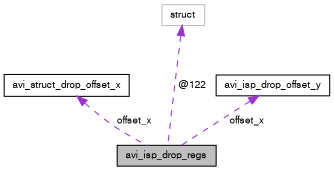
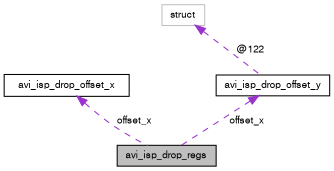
  digraph {
    node [color=black fillcolor=white fontname=FreeSans fontsize=10 shape=record style=filled]
    edge [color=darkorchid3 dir=back fontname=FreeSans fontsize=10 labelfontname=FreeSans labelfontsize=10 style=dashed]
    n1 [fillcolor=grey75 fontcolor=black height=0.2 label=avi_isp_drop_regs width=0.4]
-   n2 [height=0.2 label=avi_struct_drop_offset_x width=0.4]
+   n2 [height=0.2 label=avi_isp_drop_offset_x width=0.4]
    n3 [color=grey75 height=0.2 label=struct width=0.4]
    n4 [height=0.2 label=avi_isp_drop_offset_y width=0.4]
    n2 -> n1 [label=" offset_x"]
-   n3 -> n1 [label=" @122"]
+   n3 -> n4 [label=" @122"]
    n4 -> n1 [label=" offset_x"]
  }
